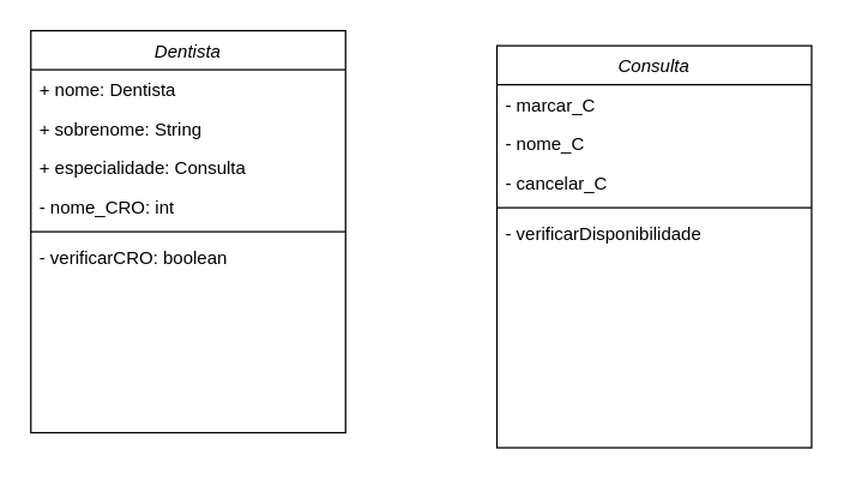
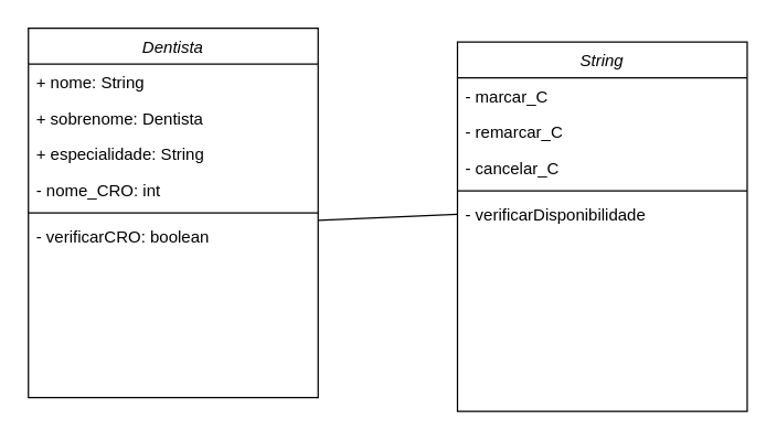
  <mxCell id="0" />
  <mxCell id="1" parent="0" />
  <mxCell id="2" value="Dentista" style="swimlane;fontStyle=2;align=center;verticalAlign=top;childLayout=stackLayout;horizontal=1;startSize=26;horizontalStack=0;resizeParent=1;resizeLast=0;collapsible=1;marginBottom=0;rounded=0;shadow=0;strokeWidth=1;" parent="1" vertex="1"><mxGeometry x="20" y="20" width="210" height="268" as="geometry"><mxRectangle x="230" y="140" width="160" height="26" as="alternateBounds" /></mxGeometry></mxCell>
- <mxCell id="3" value="+ nome: Dentista" style="text;align=left;verticalAlign=top;spacingLeft=4;spacingRight=4;overflow=hidden;rotatable=0;points=[[0,0.5],[1,0.5]];portConstraint=eastwest;" parent="2" vertex="1"><mxGeometry y="26" width="210" height="26" as="geometry" /></mxCell>
- <mxCell id="4" value="+ sobrenome: String" style="text;align=left;verticalAlign=top;spacingLeft=4;spacingRight=4;overflow=hidden;rotatable=0;points=[[0,0.5],[1,0.5]];portConstraint=eastwest;rounded=0;shadow=0;html=0;" parent="2" vertex="1"><mxGeometry y="52" width="210" height="26" as="geometry" /></mxCell>
- <mxCell id="5" value="+ especialidade: Consulta" style="text;align=left;verticalAlign=top;spacingLeft=4;spacingRight=4;overflow=hidden;rotatable=0;points=[[0,0.5],[1,0.5]];portConstraint=eastwest;rounded=0;shadow=0;html=0;" parent="2" vertex="1"><mxGeometry y="78" width="210" height="26" as="geometry" /></mxCell>
+ <mxCell id="3" value="+ nome: String" style="text;align=left;verticalAlign=top;spacingLeft=4;spacingRight=4;overflow=hidden;rotatable=0;points=[[0,0.5],[1,0.5]];portConstraint=eastwest;" parent="2" vertex="1"><mxGeometry y="26" width="210" height="26" as="geometry" /></mxCell>
+ <mxCell id="4" value="+ sobrenome: Dentista" style="text;align=left;verticalAlign=top;spacingLeft=4;spacingRight=4;overflow=hidden;rotatable=0;points=[[0,0.5],[1,0.5]];portConstraint=eastwest;rounded=0;shadow=0;html=0;" parent="2" vertex="1"><mxGeometry y="52" width="210" height="26" as="geometry" /></mxCell>
+ <mxCell id="5" value="+ especialidade: String" style="text;align=left;verticalAlign=top;spacingLeft=4;spacingRight=4;overflow=hidden;rotatable=0;points=[[0,0.5],[1,0.5]];portConstraint=eastwest;rounded=0;shadow=0;html=0;" parent="2" vertex="1"><mxGeometry y="78" width="210" height="26" as="geometry" /></mxCell>
  <mxCell id="6" value="- nome_CRO: int" style="text;align=left;verticalAlign=top;spacingLeft=4;spacingRight=4;overflow=hidden;rotatable=0;points=[[0,0.5],[1,0.5]];portConstraint=eastwest;rounded=0;shadow=0;html=0;" parent="2" vertex="1"><mxGeometry y="104" width="210" height="26" as="geometry" /></mxCell>
  <mxCell id="7" value="" style="line;html=1;strokeWidth=1;align=left;verticalAlign=middle;spacingTop=-1;spacingLeft=3;spacingRight=3;rotatable=0;labelPosition=right;points=[];portConstraint=eastwest;" parent="2" vertex="1"><mxGeometry y="130" width="210" height="8" as="geometry" /></mxCell>
  <mxCell id="8" value="- verificarCRO: boolean" style="text;align=left;verticalAlign=top;spacingLeft=4;spacingRight=4;overflow=hidden;rotatable=0;points=[[0,0.5],[1,0.5]];portConstraint=eastwest;" parent="2" vertex="1"><mxGeometry y="138" width="210" height="26" as="geometry" /></mxCell>
- <mxCell id="9" value="Consulta" style="swimlane;fontStyle=2;align=center;verticalAlign=top;childLayout=stackLayout;horizontal=1;startSize=26;horizontalStack=0;resizeParent=1;resizeLast=0;collapsible=1;marginBottom=0;rounded=0;shadow=0;strokeWidth=1;" vertex="1" parent="1"><mxGeometry x="331" y="30" width="210" height="268" as="geometry"><mxRectangle x="230" y="140" width="160" height="26" as="alternateBounds" /></mxGeometry></mxCell>
+ <mxCell id="9" value="String" style="swimlane;fontStyle=2;align=center;verticalAlign=top;childLayout=stackLayout;horizontal=1;startSize=26;horizontalStack=0;resizeParent=1;resizeLast=0;collapsible=1;marginBottom=0;rounded=0;shadow=0;strokeWidth=1;" vertex="1" parent="1"><mxGeometry x="331" y="30" width="210" height="268" as="geometry"><mxRectangle x="230" y="140" width="160" height="26" as="alternateBounds" /></mxGeometry></mxCell>
  <mxCell id="10" value="- marcar_C" style="text;align=left;verticalAlign=top;spacingLeft=4;spacingRight=4;overflow=hidden;rotatable=0;points=[[0,0.5],[1,0.5]];portConstraint=eastwest;" vertex="1" parent="9"><mxGeometry y="26" width="210" height="26" as="geometry" /></mxCell>
- <mxCell id="11" value="- nome_C" style="text;align=left;verticalAlign=top;spacingLeft=4;spacingRight=4;overflow=hidden;rotatable=0;points=[[0,0.5],[1,0.5]];portConstraint=eastwest;rounded=0;shadow=0;html=0;" vertex="1" parent="9"><mxGeometry y="52" width="210" height="26" as="geometry" /></mxCell>
+ <mxCell id="11" value="- remarcar_C" style="text;align=left;verticalAlign=top;spacingLeft=4;spacingRight=4;overflow=hidden;rotatable=0;points=[[0,0.5],[1,0.5]];portConstraint=eastwest;rounded=0;shadow=0;html=0;" vertex="1" parent="9"><mxGeometry y="52" width="210" height="26" as="geometry" /></mxCell>
  <mxCell id="12" value="- cancelar_C" style="text;align=left;verticalAlign=top;spacingLeft=4;spacingRight=4;overflow=hidden;rotatable=0;points=[[0,0.5],[1,0.5]];portConstraint=eastwest;rounded=0;shadow=0;html=0;" vertex="1" parent="9"><mxGeometry y="78" width="210" height="26" as="geometry" /></mxCell>
  <mxCell id="13" value="" style="line;html=1;strokeWidth=1;align=left;verticalAlign=middle;spacingTop=-1;spacingLeft=3;spacingRight=3;rotatable=0;labelPosition=right;points=[];portConstraint=eastwest;" vertex="1" parent="9"><mxGeometry y="104" width="210" height="8" as="geometry" /></mxCell>
  <mxCell id="14" value="- verificarDisponibilidade" style="text;align=left;verticalAlign=top;spacingLeft=4;spacingRight=4;overflow=hidden;rotatable=0;points=[[0,0.5],[1,0.5]];portConstraint=eastwest;rounded=0;shadow=0;html=0;" vertex="1" parent="9"><mxGeometry y="112" width="210" height="26" as="geometry" /></mxCell>
+ <mxCell id="15" value="" style="endArrow=none;html=1;exitX=1;exitY=0.051;exitDx=0;exitDy=0;exitPerimeter=0;entryX=0;entryY=0.5;entryDx=0;entryDy=0;" edge="1" parent="1" source="8" target="14"><mxGeometry width="50" height="50" relative="1" as="geometry"><mxPoint x="260" y="180" as="sourcePoint" /><mxPoint x="310" y="130" as="targetPoint" /></mxGeometry></mxCell>
